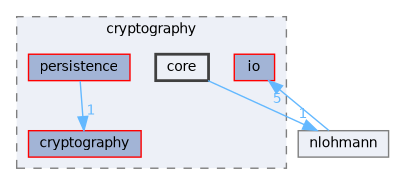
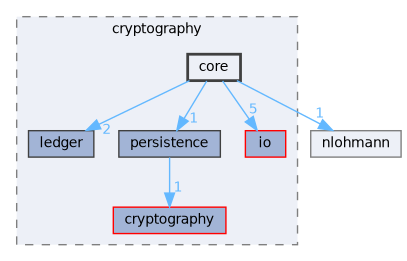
  digraph {
    compound=true
    node [color=grey25 fillcolor="#a2b4d6" fontname=Helvetica fontsize=10 shape=box style=filled]
    edge [color=steelblue1 fontcolor=steelblue1 fontname=Helvetica fontsize=10 headlabel=1 labeldistance=1.5 labelfontname=Helvetica labelfontsize=10]
    n1 [color=red height=0.2 label=cryptography width=0.4]
-   n3 [color=red height=0.2 label=persistence width=0.4]
+   n2 [height=0.2 label=ledger width=0.4]
+   n3 [height=0.2 label=persistence width=0.4]
    n4 [color=red height=0.2 label=io width=0.4]
    n5 [fillcolor="#edf0f7" height=0.2 label=core style="filled,bold" width=0.4]
    n6 [color=grey50 fillcolor="#edf0f7" height=0.2 label=nlohmann width=0.4]
    subgraph cluster_1 {
      bgcolor="#edf0f7"
      fontname=Helvetica
      fontsize=10
      label=cryptography
      pencolor=grey50
      style="filled,dashed"
      n1
+     n2
      n3
      n4
      n5
    }
    n3 -> n1
-   n6 -> n4 [headlabel=5]
+   n5 -> n2 [headlabel=2]
+   n5 -> n3
+   n5 -> n4 [headlabel=5]
    n5 -> n6
  }
